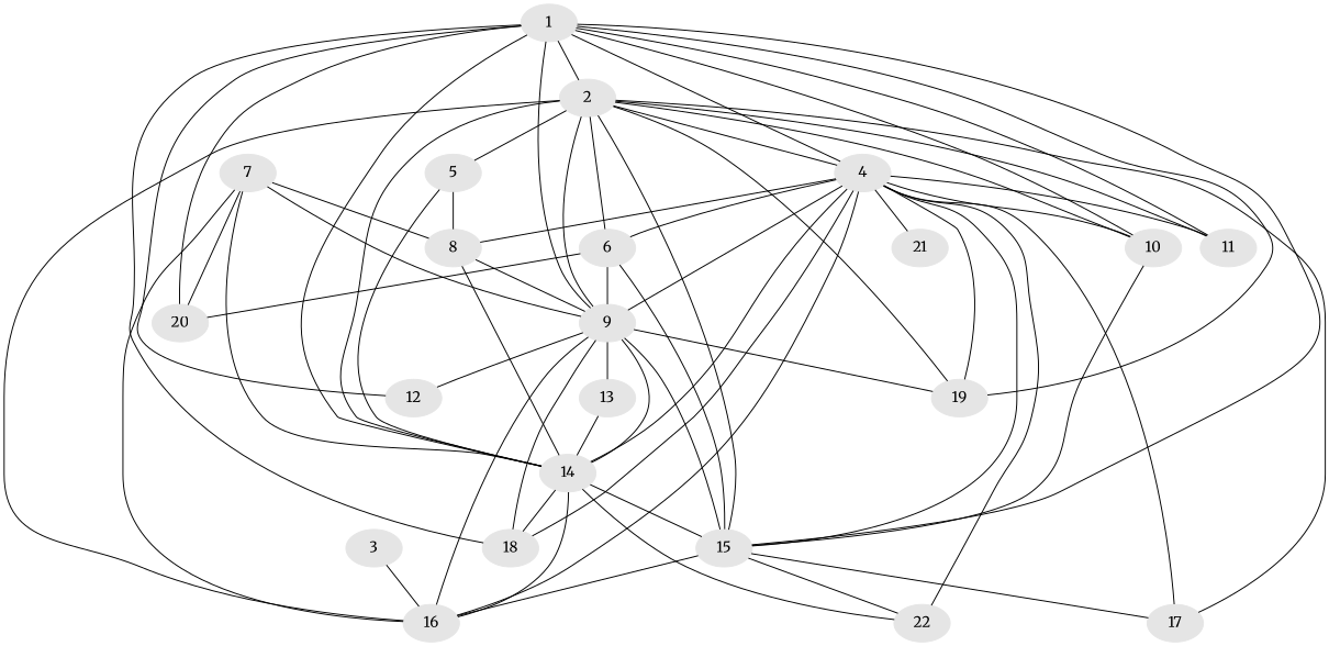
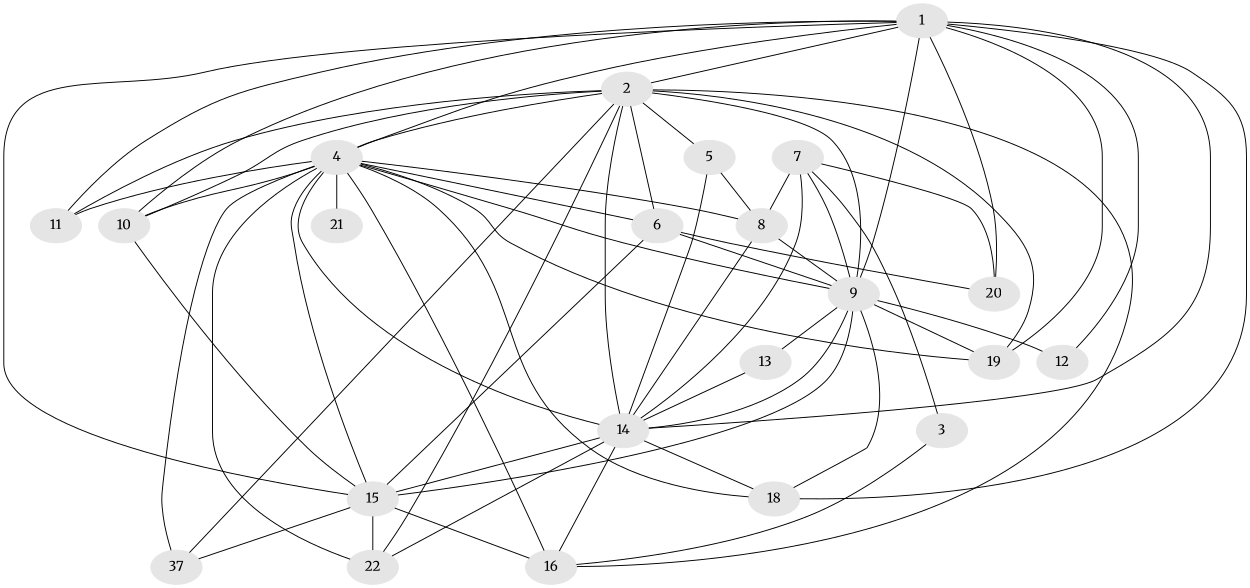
  graph {
    fontname=Merriweather
    node [color=gray90 fontname=Merriweather style=filled]
    edge [fontname=Merriweather weight=1.0]
    1
    2
    4
    9
    10
    11
    12
    14
    15
    18
    19
    20
    16
    5
    6
-   17
+   17 [label=37]
    8
    21
    22
    13
    3
    7
    1 -- 2
    1 -- 4
    1 -- 9 [weight=4.0]
    1 -- 10 [weight=2.0]
    1 -- 11
    1 -- 12
    1 -- 14
    1 -- 15 [weight=3.0]
    1 -- 18
    1 -- 19
    1 -- 20 [weight=2.0]
    2 -- 4
    2 -- 9 [weight=4.0]
    2 -- 10
    2 -- 11
    2 -- 14 [weight=2.0]
-   2 -- 15 [weight=3.0]
+   2 -- 22 [weight=3.0]
    2 -- 19
    2 -- 16
    2 -- 5
    2 -- 6
    2 -- 17
    4 -- 9 [weight=4.0]
    4 -- 10
    4 -- 11
    4 -- 14 [weight=2.0]
    4 -- 15 [weight=3.0]
    4 -- 18
    4 -- 19
    4 -- 16
    4 -- 6
    4 -- 17
    4 -- 8
    4 -- 21
    4 -- 22 [weight=3.0]
    9 -- 12 [weight=2.0]
    9 -- 14 [weight=3.0]
    9 -- 15 [weight=12.0]
    9 -- 18
    9 -- 19
-   9 -- 16 [weight=5.0]
    9 -- 13
    10 -- 15
    14 -- 15 [weight=2.0]
    14 -- 18
    14 -- 16 [weight=2.0]
    14 -- 22
    15 -- 16 [weight=3.0]
    15 -- 17
    15 -- 22 [weight=2.0]
    5 -- 14
    5 -- 8
    6 -- 9
    6 -- 15
    6 -- 20
    8 -- 9 [weight=3.0]
    8 -- 14
    13 -- 14
    3 -- 16
    7 -- 9
    7 -- 14
    7 -- 20
-   7 -- 16
+   7 -- 3
    7 -- 8 [weight=2.0]
  }
